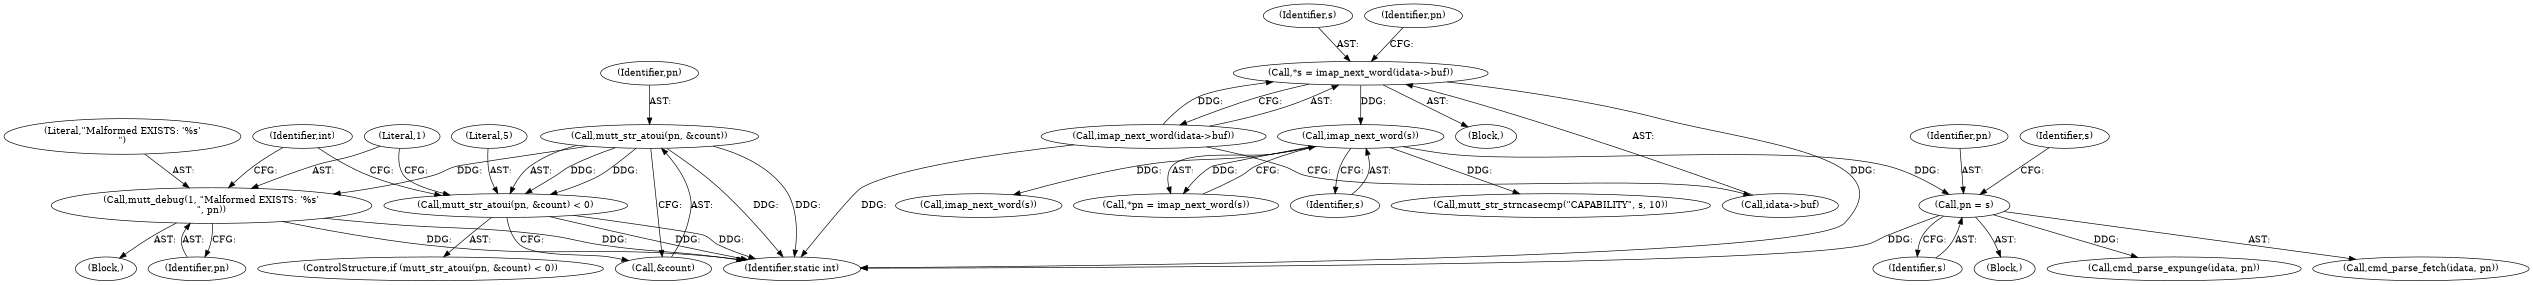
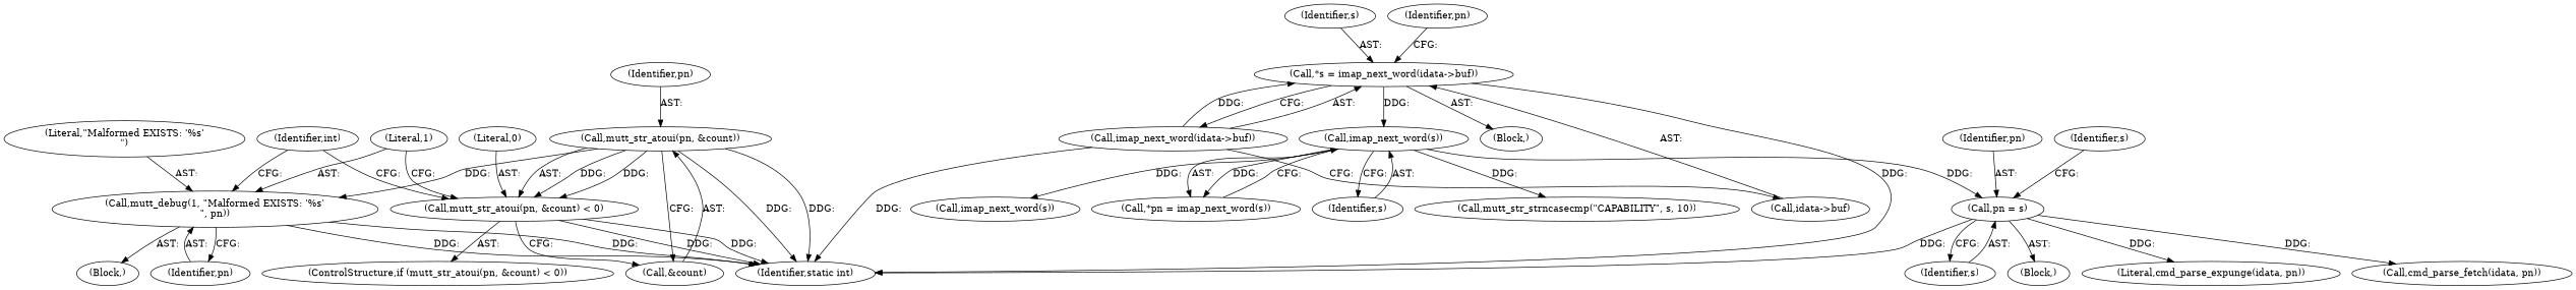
  digraph {
    n1 [label="(Call,mutt_str_atoui(pn, &count))"]
    n2 [label="(Call,mutt_str_atoui(pn, &count) < 0)"]
    n3 [label="(Call,mutt_debug(1, \"Malformed EXISTS: '%s'\n\", pn))"]
    n4 [label="(Identifier,static int)"]
    n5 [label="(Call,&count)"]
    n6 [label="(ControlStructure,if (mutt_str_atoui(pn, &count) < 0))"]
    n7 [label="(Identifier,pn)"]
    n8 [label="(Block,)"]
    n9 [label="(Call,pn = s)"]
    n10 [label="(Identifier,s)"]
-   n11 [label="(Call,cmd_parse_expunge(idata, pn))"]
+   n11 [label="(Literal,cmd_parse_expunge(idata, pn))"]
    n12 [label="(Call,cmd_parse_fetch(idata, pn))"]
    n13 [label="(Block,)"]
    n14 [label="(Call,imap_next_word(s))"]
    n15 [label="(Call,imap_next_word(s))"]
    n16 [label="(Call,*pn = imap_next_word(s))"]
    n17 [label="(Identifier,s)"]
    n18 [label="(Call,mutt_str_strncasecmp(\"CAPABILITY\", s, 10))"]
    n19 [label="(Call,*s = imap_next_word(idata->buf))"]
    n20 [label="(Call,imap_next_word(idata->buf))"]
    n21 [label="(Block,)"]
    n22 [label="(Call,idata->buf)"]
-   n23 [label="(Literal,5)"]
+   n23 [label="(Literal,0)"]
    n24 [label="(Literal,\"Malformed EXISTS: '%s'\n\")"]
    n25 [label="(Identifier,int)"]
    n26 [label="(Identifier,s)"]
    n27 [label="(Identifier,pn)"]
    n28 [label="(Identifier,s)"]
    n29 [label="(Identifier,pn)"]
    n30 [label="(Identifier,pn)"]
    n31 [label="(Literal,1)"]
    n1 -> n2 [label="AST: "]
    n1 -> n2 [label="DDG: "]
    n1 -> n2 [label="DDG: "]
    n1 -> n3 [label="DDG: "]
    n1 -> n4 [label="DDG: "]
    n1 -> n4 [label="DDG: "]
    n1 -> n5 [label="CFG: "]
    n2 -> n4 [label="DDG: "]
    n2 -> n4 [label="DDG: "]
    n2 -> n5 [label="CFG: "]
    n2 -> n6 [label="AST: "]
    n3 -> n4 [label="DDG: "]
    n3 -> n4 [label="DDG: "]
    n3 -> n7 [label="CFG: "]
    n3 -> n8 [label="AST: "]
    n5 -> n1 [label="AST: "]
    n7 -> n3 [label="AST: "]
    n9 -> n4 [label="DDG: "]
    n9 -> n10 [label="CFG: "]
    n9 -> n11 [label="DDG: "]
-   n9 -> n12 [label="AST: "]
+   n9 -> n12 [label="DDG: "]
    n9 -> n13 [label="AST: "]
    n10 -> n9 [label="AST: "]
    n14 -> n9 [label="DDG: "]
    n14 -> n15 [label="DDG: "]
    n14 -> n16 [label="AST: "]
    n14 -> n16 [label="DDG: "]
    n14 -> n17 [label="CFG: "]
    n14 -> n18 [label="DDG: "]
    n16 -> n14 [label="CFG: "]
    n17 -> n14 [label="AST: "]
    n19 -> n4 [label="DDG: "]
    n19 -> n14 [label="DDG: "]
    n19 -> n20 [label="CFG: "]
    n19 -> n21 [label="AST: "]
    n20 -> n4 [label="DDG: "]
    n20 -> n19 [label="AST: "]
    n20 -> n19 [label="DDG: "]
    n20 -> n22 [label="CFG: "]
    n22 -> n19 [label="AST: "]
    n23 -> n2 [label="AST: "]
    n24 -> n3 [label="AST: "]
    n25 -> n2 [label="CFG: "]
    n25 -> n3 [label="CFG: "]
    n26 -> n19 [label="AST: "]
    n27 -> n1 [label="AST: "]
    n28 -> n9 [label="CFG: "]
    n29 -> n9 [label="AST: "]
    n30 -> n19 [label="CFG: "]
    n31 -> n2 [label="CFG: "]
    n31 -> n3 [label="AST: "]
  }
